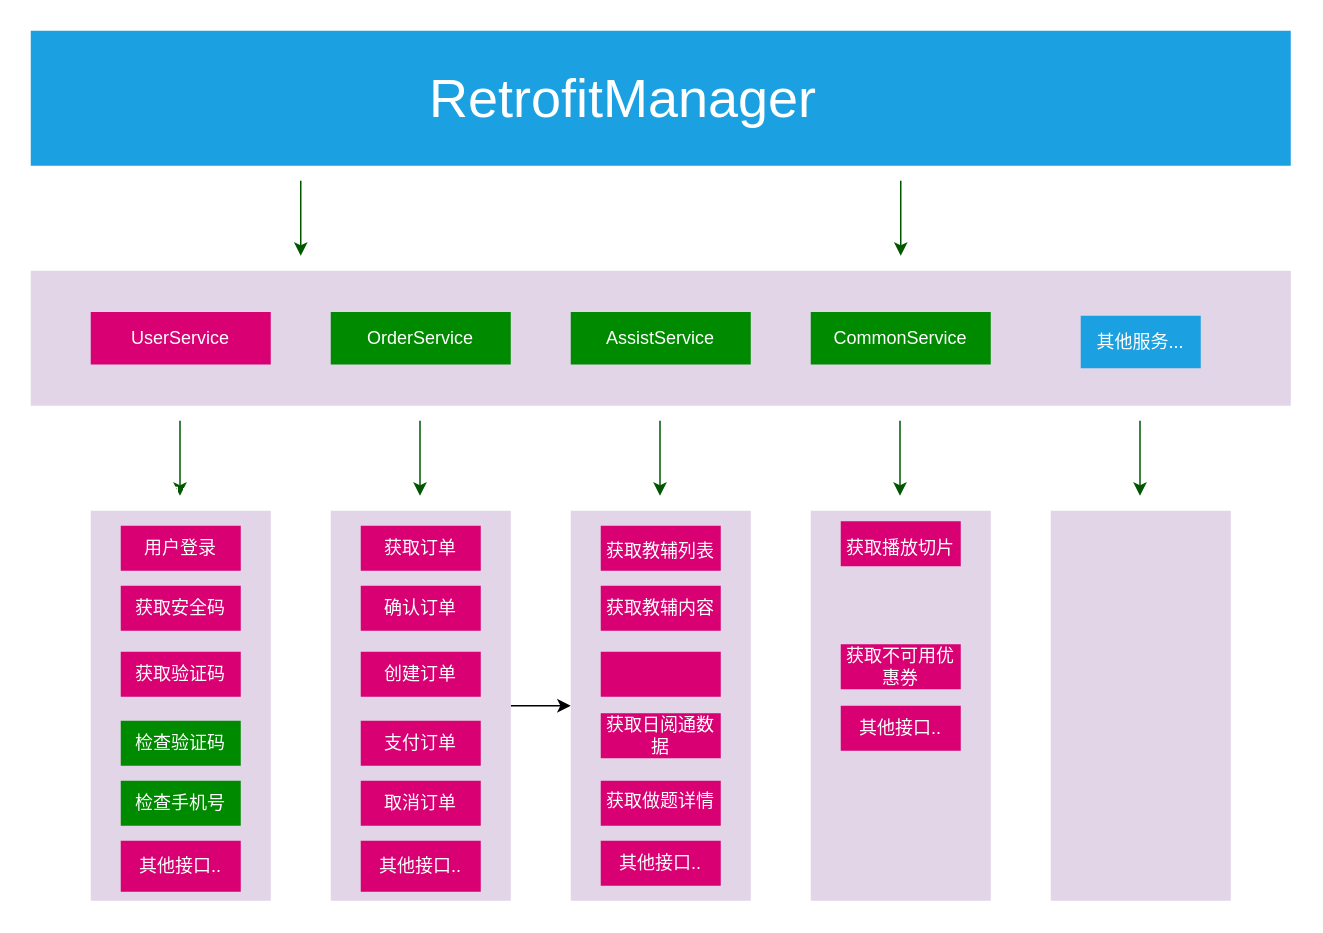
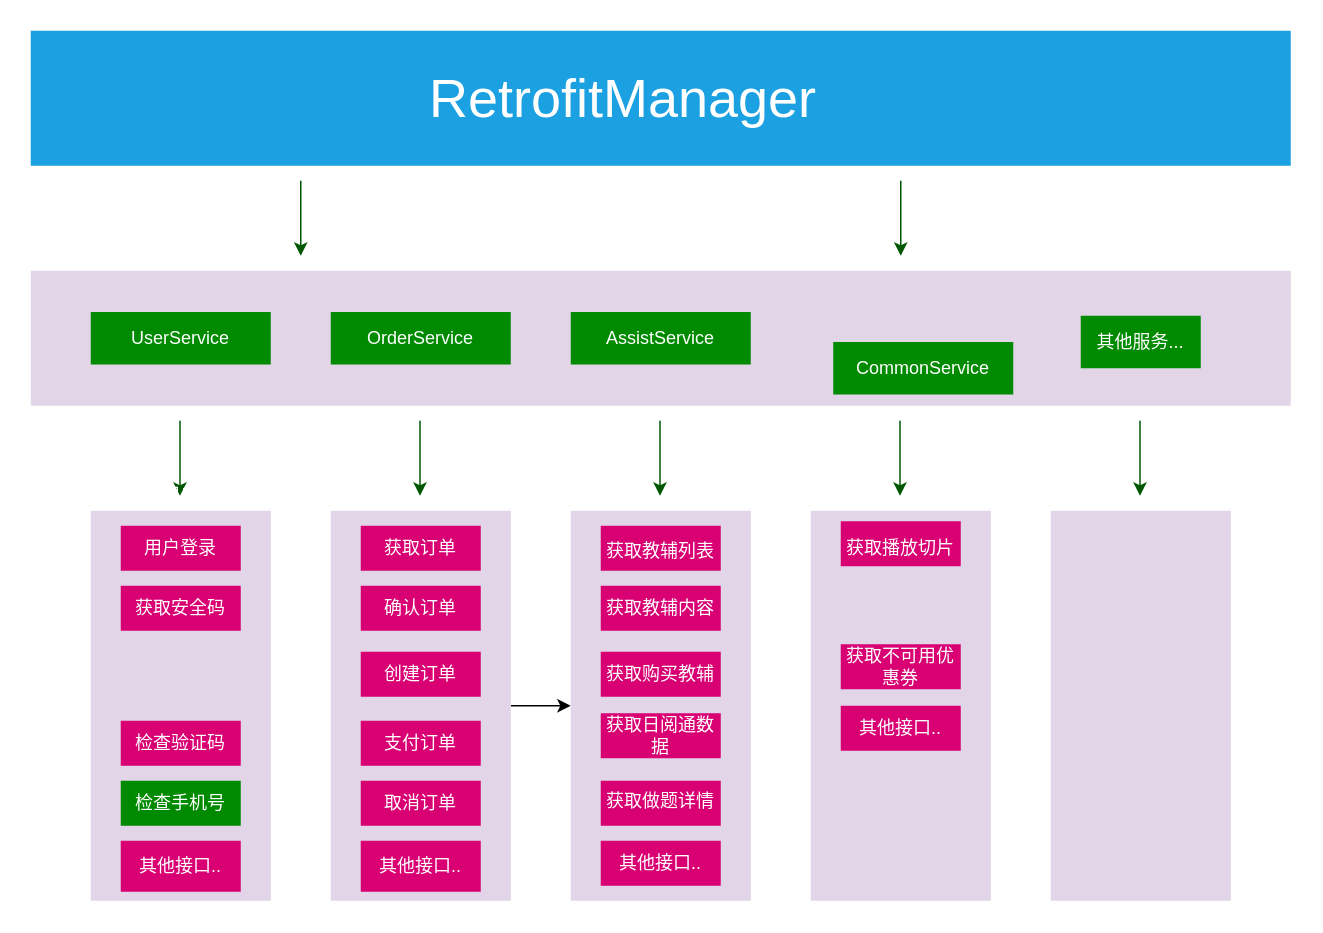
  <mxCell id="0" />
  <mxCell id="1" parent="0" />
  <mxCell id="2" value="" style="rounded=0;whiteSpace=wrap;html=1;fillColor=#1ba1e2;fontColor=#ffffff;strokeColor=none;" vertex="1" parent="1"><mxGeometry x="20" width="840" height="90" as="geometry" y="20" /></mxCell>
  <mxCell id="3" value="&lt;font style=&quot;font-size: 36px&quot;&gt;RetrofitManager&lt;/font&gt;" style="text;html=1;strokeColor=none;fillColor=none;align=center;verticalAlign=middle;whiteSpace=wrap;rounded=0;fontColor=#FFFFFF;" vertex="1" parent="1"><mxGeometry x="370" y="50" width="90" height="30" as="geometry" /></mxCell>
  <mxCell id="4" value="" style="rounded=0;whiteSpace=wrap;html=1;fillColor=#e1d5e7;strokeColor=none;" vertex="1" parent="1"><mxGeometry x="20" y="180" width="840" height="90" as="geometry" /></mxCell>
- <mxCell id="5" value="UserService" style="rounded=0;whiteSpace=wrap;html=1;fillColor=#d80073;fontColor=#ffffff;strokeColor=none;" vertex="1" parent="1"><mxGeometry x="60" y="207.5" width="120" height="35" as="geometry" /></mxCell>
- <mxCell id="6" value="CommonService" style="rounded=0;whiteSpace=wrap;html=1;fillColor=#008a00;fontColor=#ffffff;strokeColor=none;" vertex="1" parent="1"><mxGeometry x="540" y="207.5" width="120" height="35" as="geometry" /></mxCell>
+ <mxCell id="5" value="UserService" style="rounded=0;whiteSpace=wrap;html=1;fillColor=#008a00;fontColor=#ffffff;strokeColor=none;" vertex="1" parent="1"><mxGeometry x="60" y="207.5" width="120" height="35" as="geometry" /></mxCell>
+ <mxCell id="6" value="CommonService" style="rounded=0;whiteSpace=wrap;html=1;fillColor=#008a00;fontColor=#ffffff;strokeColor=none;" vertex="1" parent="1"><mxGeometry x="555" y="227.5" width="120" height="35" as="geometry" /></mxCell>
  <mxCell id="7" value="AssistService" style="rounded=0;whiteSpace=wrap;html=1;fillColor=#008a00;fontColor=#ffffff;strokeColor=none;" vertex="1" parent="1"><mxGeometry x="380" y="207.5" width="120" height="35" as="geometry" /></mxCell>
  <mxCell id="8" value="OrderService" style="rounded=0;whiteSpace=wrap;html=1;fillColor=#008a00;fontColor=#ffffff;strokeColor=none;" vertex="1" parent="1"><mxGeometry x="220" y="207.5" width="120" height="35" as="geometry" /></mxCell>
  <mxCell id="9" value="&lt;div style=&quot;font-size: 16px&quot;&gt;&lt;br&gt;&lt;/div&gt;" style="rounded=0;whiteSpace=wrap;html=1;align=left;fillColor=#e1d5e7;strokeColor=none;" vertex="1" parent="1"><mxGeometry x="60" y="340" width="120" height="260" as="geometry" /></mxCell>
  <mxCell id="10" value="" style="endArrow=classic;html=1;fillColor=#008a00;strokeColor=#005700;" edge="1" parent="1"><mxGeometry width="50" height="50" relative="1" as="geometry"><mxPoint x="200" y="120" as="sourcePoint" /><mxPoint x="200" y="170" as="targetPoint" /></mxGeometry></mxCell>
  <mxCell id="11" value="" style="endArrow=classic;html=1;fillColor=#008a00;strokeColor=#005700;" edge="1" parent="1"><mxGeometry width="50" height="50" relative="1" as="geometry"><mxPoint x="600" y="120" as="sourcePoint" /><mxPoint x="600" y="170" as="targetPoint" /></mxGeometry></mxCell>
  <mxCell id="12" value="" style="endArrow=classic;html=1;fillColor=#008a00;strokeColor=#005700;" edge="1" parent="1"><mxGeometry width="50" height="50" relative="1" as="geometry"><mxPoint x="119.5" y="280" as="sourcePoint" /><mxPoint x="119.5" y="330" as="targetPoint" /></mxGeometry></mxCell>
- <mxCell id="13" value="其他服务..." style="rounded=0;whiteSpace=wrap;html=1;fillColor=#1ba1e2;fontColor=#ffffff;strokeColor=none;" vertex="1" parent="1"><mxGeometry x="720" y="210" width="80" height="35" as="geometry" /></mxCell>
+ <mxCell id="13" value="其他服务..." style="rounded=0;whiteSpace=wrap;html=1;fillColor=#008a00;fontColor=#ffffff;strokeColor=none;" vertex="1" parent="1"><mxGeometry x="720" y="210" width="80" height="35" as="geometry" /></mxCell>
  <mxCell id="14" value="用户登录" style="rounded=0;whiteSpace=wrap;html=1;fontColor=#ffffff;fillColor=#d80073;strokeColor=none;" vertex="1" parent="1"><mxGeometry x="80" y="350" width="80" height="30" as="geometry" /></mxCell>
  <mxCell id="15" value="用户" style="text;html=1;strokeColor=none;fillColor=none;align=center;verticalAlign=middle;whiteSpace=wrap;rounded=0;fontColor=#FFFFFF;" vertex="1" parent="1"><mxGeometry x="100" y="320" width="40" height="20" as="geometry" /></mxCell>
  <mxCell id="16" value="获取安全码" style="rounded=0;whiteSpace=wrap;html=1;fontColor=#ffffff;fillColor=#d80073;strokeColor=none;" vertex="1" parent="1"><mxGeometry x="80" y="390" width="80" height="30" as="geometry" /></mxCell>
- <mxCell id="17" value="获取验证码" style="rounded=0;whiteSpace=wrap;html=1;fontColor=#ffffff;fillColor=#d80073;strokeColor=none;" vertex="1" parent="1"><mxGeometry x="80" y="434" width="80" height="30" as="geometry" /></mxCell>
- <mxCell id="18" value="检查验证码" style="rounded=0;whiteSpace=wrap;html=1;fontColor=#ffffff;fillColor=#008a00;strokeColor=none;" vertex="1" parent="1"><mxGeometry x="80" y="480" width="80" height="30" as="geometry" /></mxCell>
+ <mxCell id="18" value="检查验证码" style="rounded=0;whiteSpace=wrap;html=1;fontColor=#ffffff;fillColor=#d80073;strokeColor=none;" vertex="1" parent="1"><mxGeometry x="80" y="480" width="80" height="30" as="geometry" /></mxCell>
  <mxCell id="19" value="检查手机号" style="rounded=0;whiteSpace=wrap;html=1;fontColor=#ffffff;fillColor=#008a00;strokeColor=none;" vertex="1" parent="1"><mxGeometry x="80" y="520" width="80" height="30" as="geometry" /></mxCell>
  <mxCell id="20" value="其他接口.." style="rounded=0;whiteSpace=wrap;html=1;fontColor=#ffffff;fillColor=#d80073;strokeColor=none;" vertex="1" parent="1"><mxGeometry x="80" y="560" width="80" height="34" as="geometry" /></mxCell>
  <mxCell id="21" value="" style="edgeStyle=orthogonalEdgeStyle;rounded=0;orthogonalLoop=1;jettySize=auto;html=1;fontColor=#FFFFFF;" edge="1" parent="1" source="22" target="23"><mxGeometry relative="1" as="geometry" /></mxCell>
  <mxCell id="22" value="&lt;div style=&quot;font-size: 16px&quot;&gt;&lt;br&gt;&lt;/div&gt;" style="rounded=0;whiteSpace=wrap;html=1;align=left;fillColor=#e1d5e7;strokeColor=none;" vertex="1" parent="1"><mxGeometry x="220" y="340" width="120" height="260" as="geometry" /></mxCell>
  <mxCell id="23" value="&lt;div style=&quot;font-size: 16px&quot;&gt;&lt;br&gt;&lt;/div&gt;" style="rounded=0;whiteSpace=wrap;html=1;align=left;fillColor=#e1d5e7;strokeColor=none;" vertex="1" parent="1"><mxGeometry x="380" y="340" width="120" height="260" as="geometry" /></mxCell>
  <mxCell id="24" value="&lt;div style=&quot;font-size: 16px&quot;&gt;&lt;br&gt;&lt;/div&gt;" style="rounded=0;whiteSpace=wrap;html=1;align=left;fillColor=#e1d5e7;strokeColor=none;" vertex="1" parent="1"><mxGeometry x="540" y="340" width="120" height="260" as="geometry" /></mxCell>
  <mxCell id="25" value="&lt;div style=&quot;font-size: 16px&quot;&gt;&lt;br&gt;&lt;/div&gt;" style="rounded=0;whiteSpace=wrap;html=1;align=left;fillColor=#e1d5e7;strokeColor=none;" vertex="1" parent="1"><mxGeometry x="700" y="340" width="120" height="260" as="geometry" /></mxCell>
  <mxCell id="26" value="" style="endArrow=classic;html=1;fillColor=#008a00;strokeColor=#005700;" edge="1" parent="1"><mxGeometry width="50" height="50" relative="1" as="geometry"><mxPoint x="279.5" y="280" as="sourcePoint" /><mxPoint x="279.5" y="330" as="targetPoint" /></mxGeometry></mxCell>
  <mxCell id="27" value="" style="endArrow=classic;html=1;fillColor=#008a00;strokeColor=#005700;" edge="1" parent="1"><mxGeometry width="50" height="50" relative="1" as="geometry"><mxPoint x="439.5" y="280" as="sourcePoint" /><mxPoint x="439.5" y="330" as="targetPoint" /></mxGeometry></mxCell>
  <mxCell id="28" value="" style="endArrow=classic;html=1;fillColor=#008a00;strokeColor=#005700;" edge="1" parent="1"><mxGeometry width="50" height="50" relative="1" as="geometry"><mxPoint x="599.5" y="280" as="sourcePoint" /><mxPoint x="599.5" y="330" as="targetPoint" /></mxGeometry></mxCell>
  <mxCell id="29" value="" style="endArrow=classic;html=1;fillColor=#008a00;strokeColor=#005700;" edge="1" parent="1"><mxGeometry width="50" height="50" relative="1" as="geometry"><mxPoint x="759.5" y="280" as="sourcePoint" /><mxPoint x="759.5" y="330" as="targetPoint" /></mxGeometry></mxCell>
  <mxCell id="30" value="&lt;span style=&quot;color: rgba(0 , 0 , 0 , 0) ; font-family: monospace ; font-size: 0px&quot;&gt;获取&lt;/span&gt;" style="rounded=0;whiteSpace=wrap;html=1;fontColor=#ffffff;fillColor=#d80073;strokeColor=none;" vertex="1" parent="1"><mxGeometry x="240" y="350" width="80" height="30" as="geometry" /></mxCell>
  <mxCell id="31" value="获取订单" style="text;html=1;strokeColor=none;fillColor=none;align=center;verticalAlign=middle;whiteSpace=wrap;rounded=0;fontColor=#FFFFFF;" vertex="1" parent="1"><mxGeometry x="255" y="352" width="50" height="25" as="geometry" /></mxCell>
  <mxCell id="32" value="&lt;span style=&quot;color: rgba(0 , 0 , 0 , 0) ; font-family: monospace ; font-size: 0px&quot;&gt;方法&lt;/span&gt;" style="rounded=0;whiteSpace=wrap;html=1;fontColor=#ffffff;fillColor=#d80073;strokeColor=none;" vertex="1" parent="1"><mxGeometry x="240" y="390" width="80" height="30" as="geometry" /></mxCell>
  <mxCell id="33" value="&lt;span style=&quot;color: rgba(0 , 0 , 0 , 0) ; font-family: monospace ; font-size: 0px&quot;&gt;获取&lt;/span&gt;" style="rounded=0;whiteSpace=wrap;html=1;fontColor=#ffffff;fillColor=#d80073;strokeColor=none;" vertex="1" parent="1"><mxGeometry x="240" y="434" width="80" height="30" as="geometry" /></mxCell>
  <mxCell id="34" value="&lt;span style=&quot;color: rgba(0 , 0 , 0 , 0) ; font-family: monospace ; font-size: 0px&quot;&gt;获取&lt;/span&gt;" style="rounded=0;whiteSpace=wrap;html=1;fontColor=#ffffff;fillColor=#d80073;strokeColor=none;" vertex="1" parent="1"><mxGeometry x="240" y="480" width="80" height="30" as="geometry" /></mxCell>
  <mxCell id="35" value="确认订单" style="text;html=1;strokeColor=none;fillColor=none;align=center;verticalAlign=middle;whiteSpace=wrap;rounded=0;fontColor=#FFFFFF;" vertex="1" parent="1"><mxGeometry x="250" y="395" width="60" height="20" as="geometry" /></mxCell>
  <mxCell id="36" value="创建订单" style="text;html=1;strokeColor=none;fillColor=none;align=center;verticalAlign=middle;whiteSpace=wrap;rounded=0;fontColor=#FFFFFF;" vertex="1" parent="1"><mxGeometry x="250" y="439" width="60" height="20" as="geometry" /></mxCell>
  <mxCell id="37" value="支付订单" style="text;html=1;strokeColor=none;fillColor=none;align=center;verticalAlign=middle;whiteSpace=wrap;rounded=0;fontColor=#FFFFFF;" vertex="1" parent="1"><mxGeometry x="250" y="485" width="60" height="20" as="geometry" /></mxCell>
  <mxCell id="38" value="&lt;span style=&quot;color: rgba(0 , 0 , 0 , 0) ; font-family: monospace ; font-size: 0px&quot;&gt;获取&lt;/span&gt;" style="rounded=0;whiteSpace=wrap;html=1;fontColor=#ffffff;fillColor=#d80073;strokeColor=none;" vertex="1" parent="1"><mxGeometry x="240" y="520" width="80" height="30" as="geometry" /></mxCell>
  <mxCell id="39" value="取消订单" style="text;html=1;strokeColor=none;fillColor=none;align=center;verticalAlign=middle;whiteSpace=wrap;rounded=0;fontColor=#FFFFFF;" vertex="1" parent="1"><mxGeometry x="250" y="527.5" width="60" height="15" as="geometry" /></mxCell>
  <mxCell id="40" value="其他接口.." style="rounded=0;whiteSpace=wrap;html=1;fontColor=#ffffff;fillColor=#d80073;strokeColor=none;" vertex="1" parent="1"><mxGeometry x="240" y="560" width="80" height="34" as="geometry" /></mxCell>
  <mxCell id="41" value="&lt;span style=&quot;color: rgba(0 , 0 , 0 , 0) ; font-family: monospace ; font-size: 0px&quot;&gt;获取&lt;/span&gt;" style="rounded=0;whiteSpace=wrap;html=1;fontColor=#ffffff;fillColor=#d80073;strokeColor=none;" vertex="1" parent="1"><mxGeometry x="400" y="350" width="80" height="30" as="geometry" /></mxCell>
  <mxCell id="42" value="Text" style="text;html=1;strokeColor=none;fillColor=none;align=center;verticalAlign=middle;whiteSpace=wrap;rounded=0;fontColor=#FFFFFF;" vertex="1" parent="1"><mxGeometry x="460" y="290" width="40" height="20" as="geometry" /></mxCell>
  <mxCell id="43" value="获取教辅列表" style="text;html=1;strokeColor=none;fillColor=none;align=center;verticalAlign=middle;whiteSpace=wrap;rounded=0;fontColor=#FFFFFF;" vertex="1" parent="1"><mxGeometry x="400" y="357" width="80" height="20" as="geometry" /></mxCell>
  <mxCell id="44" value="&lt;span style=&quot;color: rgba(0 , 0 , 0 , 0) ; font-family: monospace ; font-size: 0px&quot;&gt;获取&lt;/span&gt;" style="rounded=0;whiteSpace=wrap;html=1;fontColor=#ffffff;fillColor=#d80073;strokeColor=none;" vertex="1" parent="1"><mxGeometry x="400" y="390" width="80" height="30" as="geometry" /></mxCell>
  <mxCell id="45" value="获取教辅内容" style="text;html=1;strokeColor=none;fillColor=none;align=center;verticalAlign=middle;whiteSpace=wrap;rounded=0;fontColor=#FFFFFF;" vertex="1" parent="1"><mxGeometry x="400" y="395" width="80" height="20" as="geometry" /></mxCell>
  <mxCell id="46" value="&lt;span style=&quot;color: rgba(0 , 0 , 0 , 0) ; font-family: monospace ; font-size: 0px&quot;&gt;获取&lt;/span&gt;" style="rounded=0;whiteSpace=wrap;html=1;fontColor=#ffffff;fillColor=#d80073;strokeColor=none;" vertex="1" parent="1"><mxGeometry x="400" y="434" width="80" height="30" as="geometry" /></mxCell>
  <mxCell id="47" value="&lt;span style=&quot;color: rgba(0 , 0 , 0 , 0) ; font-family: monospace ; font-size: 0px&quot;&gt;获取&lt;/span&gt;" style="rounded=0;whiteSpace=wrap;html=1;fontColor=#ffffff;fillColor=#d80073;strokeColor=none;" vertex="1" parent="1"><mxGeometry x="400" y="475" width="80" height="30" as="geometry" /></mxCell>
  <mxCell id="48" value="&lt;span style=&quot;color: rgba(0 , 0 , 0 , 0) ; font-family: monospace ; font-size: 0px&quot;&gt;获取&lt;/span&gt;" style="rounded=0;whiteSpace=wrap;html=1;fontColor=#ffffff;fillColor=#d80073;strokeColor=none;" vertex="1" parent="1"><mxGeometry x="400" y="520" width="80" height="30" as="geometry" /></mxCell>
  <mxCell id="49" value="&lt;span style=&quot;color: rgba(0 , 0 , 0 , 0) ; font-family: monospace ; font-size: 0px&quot;&gt;获取&lt;/span&gt;" style="rounded=0;whiteSpace=wrap;html=1;fontColor=#ffffff;fillColor=#d80073;strokeColor=none;" vertex="1" parent="1"><mxGeometry x="400" y="560" width="80" height="30" as="geometry" /></mxCell>
+ <mxCell id="50" value="获取购买教辅" style="text;html=1;strokeColor=none;fillColor=none;align=center;verticalAlign=middle;whiteSpace=wrap;rounded=0;fontColor=#FFFFFF;" vertex="1" parent="1"><mxGeometry x="400" y="439" width="80" height="20" as="geometry" /></mxCell>
  <mxCell id="51" value="获取日阅通数据" style="text;html=1;strokeColor=none;fillColor=none;align=center;verticalAlign=middle;whiteSpace=wrap;rounded=0;fontColor=#FFFFFF;" vertex="1" parent="1"><mxGeometry x="400" y="480" width="80" height="20" as="geometry" /></mxCell>
  <mxCell id="52" value="获取做题详情" style="text;html=1;strokeColor=none;fillColor=none;align=center;verticalAlign=middle;whiteSpace=wrap;rounded=0;fontColor=#FFFFFF;" vertex="1" parent="1"><mxGeometry x="400" y="524" width="80" height="20" as="geometry" /></mxCell>
  <mxCell id="53" value="其他接口.." style="text;html=1;strokeColor=none;fillColor=none;align=center;verticalAlign=middle;whiteSpace=wrap;rounded=0;fontColor=#FFFFFF;" vertex="1" parent="1"><mxGeometry x="400" y="565" width="80" height="20" as="geometry" /></mxCell>
  <mxCell id="54" value="&lt;span style=&quot;color: rgba(0 , 0 , 0 , 0) ; font-family: monospace ; font-size: 0px&quot;&gt;获取&lt;/span&gt;" style="rounded=0;whiteSpace=wrap;html=1;fontColor=#ffffff;fillColor=#d80073;strokeColor=none;" vertex="1" parent="1"><mxGeometry x="560" y="347" width="80" height="30" as="geometry" /></mxCell>
  <mxCell id="55" value="&lt;span style=&quot;color: rgba(0 , 0 , 0 , 0) ; font-family: monospace ; font-size: 0px&quot;&gt;获取&lt;/span&gt;" style="rounded=0;whiteSpace=wrap;html=1;fontColor=#ffffff;fillColor=#d80073;strokeColor=none;" vertex="1" parent="1"><mxGeometry x="560" y="429" width="80" height="30" as="geometry" /></mxCell>
  <mxCell id="56" value="&lt;span style=&quot;color: rgba(0 , 0 , 0 , 0) ; font-family: monospace ; font-size: 0px&quot;&gt;其他&lt;/span&gt;" style="rounded=0;whiteSpace=wrap;html=1;fontColor=#ffffff;fillColor=#d80073;strokeColor=none;" vertex="1" parent="1"><mxGeometry x="560" y="470" width="80" height="30" as="geometry" /></mxCell>
  <mxCell id="57" value="获取播放切片" style="text;html=1;strokeColor=none;fillColor=none;align=center;verticalAlign=middle;whiteSpace=wrap;rounded=0;fontColor=#FFFFFF;" vertex="1" parent="1"><mxGeometry x="560" y="355" width="80" height="20" as="geometry" /></mxCell>
  <mxCell id="58" value="获取不可用优惠券" style="text;html=1;strokeColor=none;fillColor=none;align=center;verticalAlign=middle;whiteSpace=wrap;rounded=0;fontColor=#FFFFFF;" vertex="1" parent="1"><mxGeometry x="560" y="434" width="80" height="20" as="geometry" /></mxCell>
  <mxCell id="59" value="其他接口.." style="text;html=1;strokeColor=none;fillColor=none;align=center;verticalAlign=middle;whiteSpace=wrap;rounded=0;fontColor=#FFFFFF;" vertex="1" parent="1"><mxGeometry x="560" y="475" width="80" height="20" as="geometry" /></mxCell>
